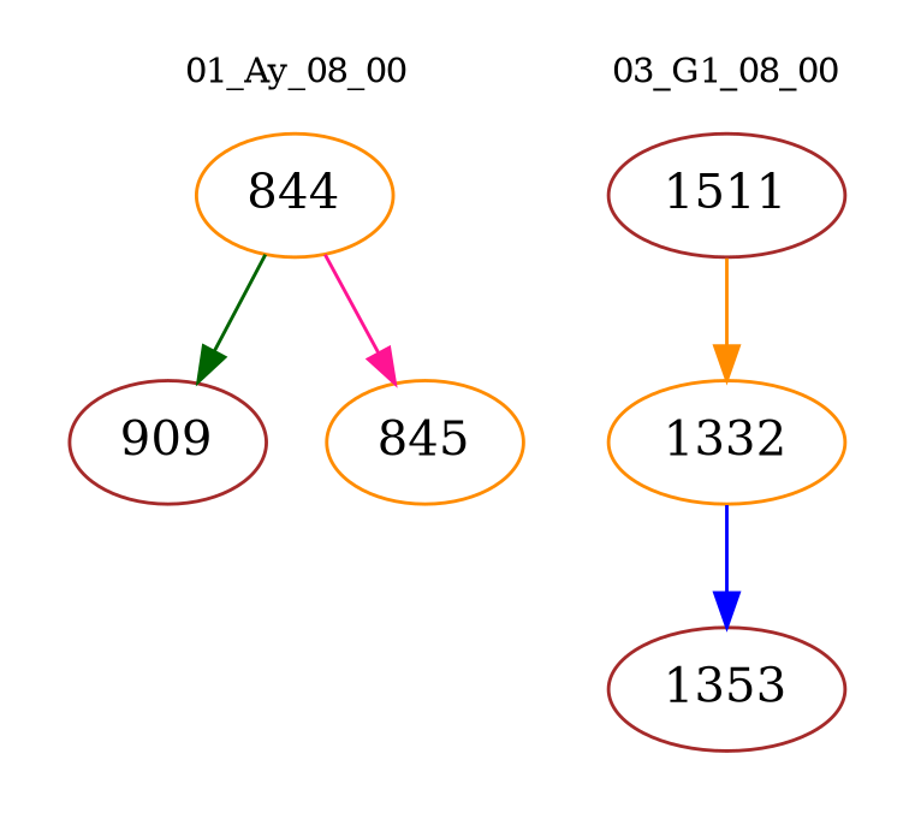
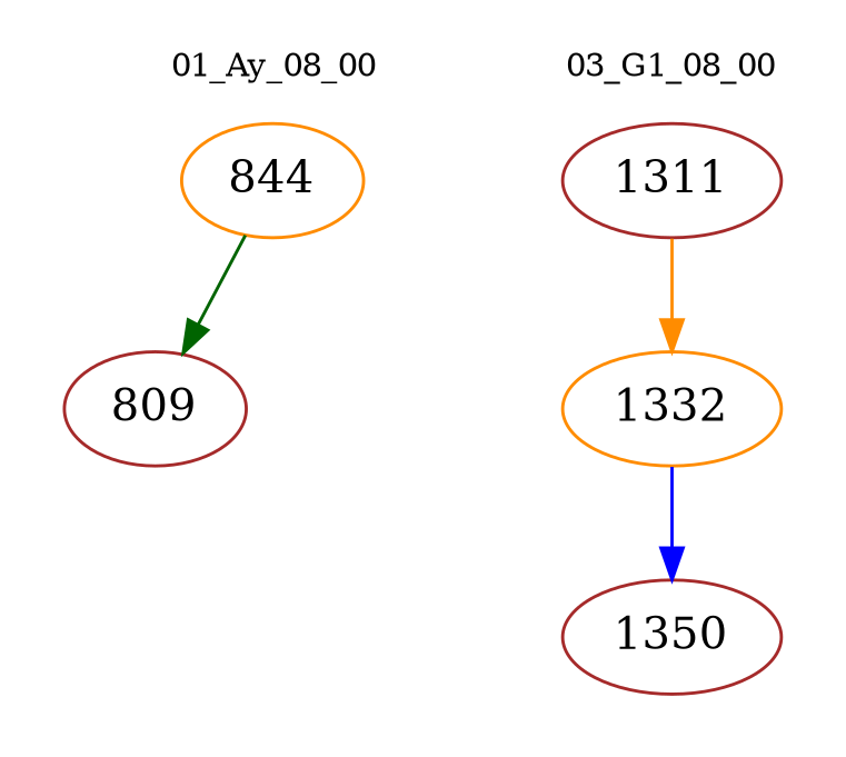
  digraph {
    node [color=darkorange]
    n1 [label=844]
-   n2 [color=brown label=909]
-   n3 [label=845]
-   n4 [color=brown label=1511]
+   n2 [color=brown label=809]
+   n4 [color=brown label=1311]
    n5 [label=1332]
-   n6 [color=brown label=1353]
+   n6 [color=brown label=1350]
    subgraph cluster_1 {
      color=white
      fontsize=10
      label="01_Ay_08_00"
      n1
      n2
-     n3
    }
    subgraph cluster_2 {
      color=white
      fontsize=10
      label="03_G1_08_00"
      n4
      n5
      n6
    }
    n1 -> n2 [color=darkgreen]
-   n1 -> n3 [color=deeppink]
    n4 -> n5 [color=darkorange]
    n5 -> n6 [color=blue]
  }
